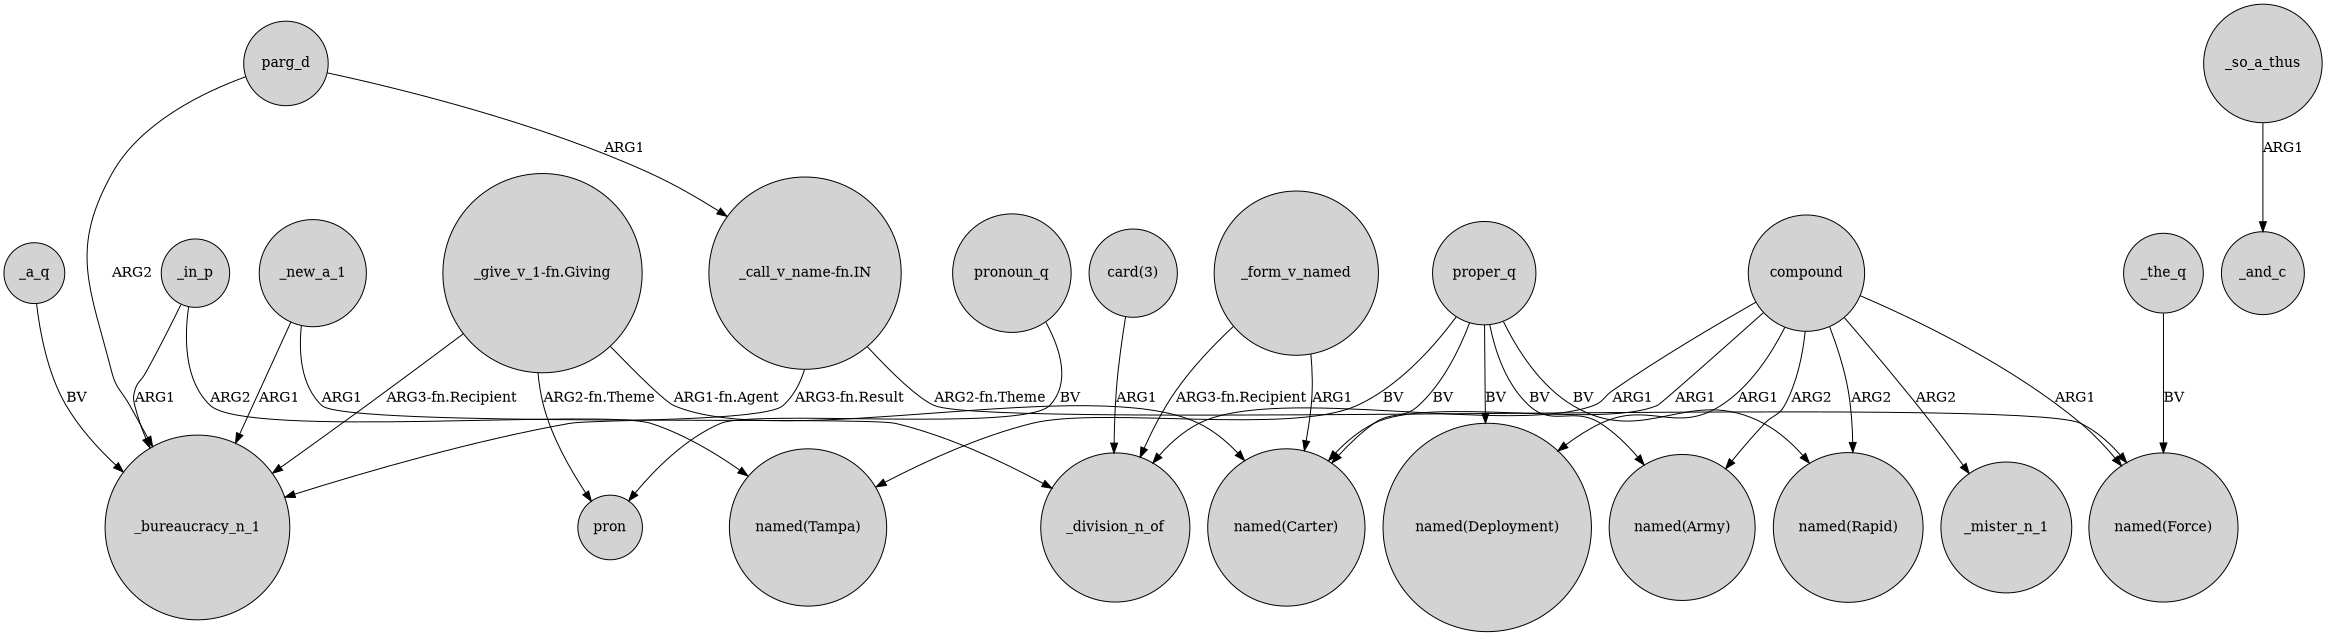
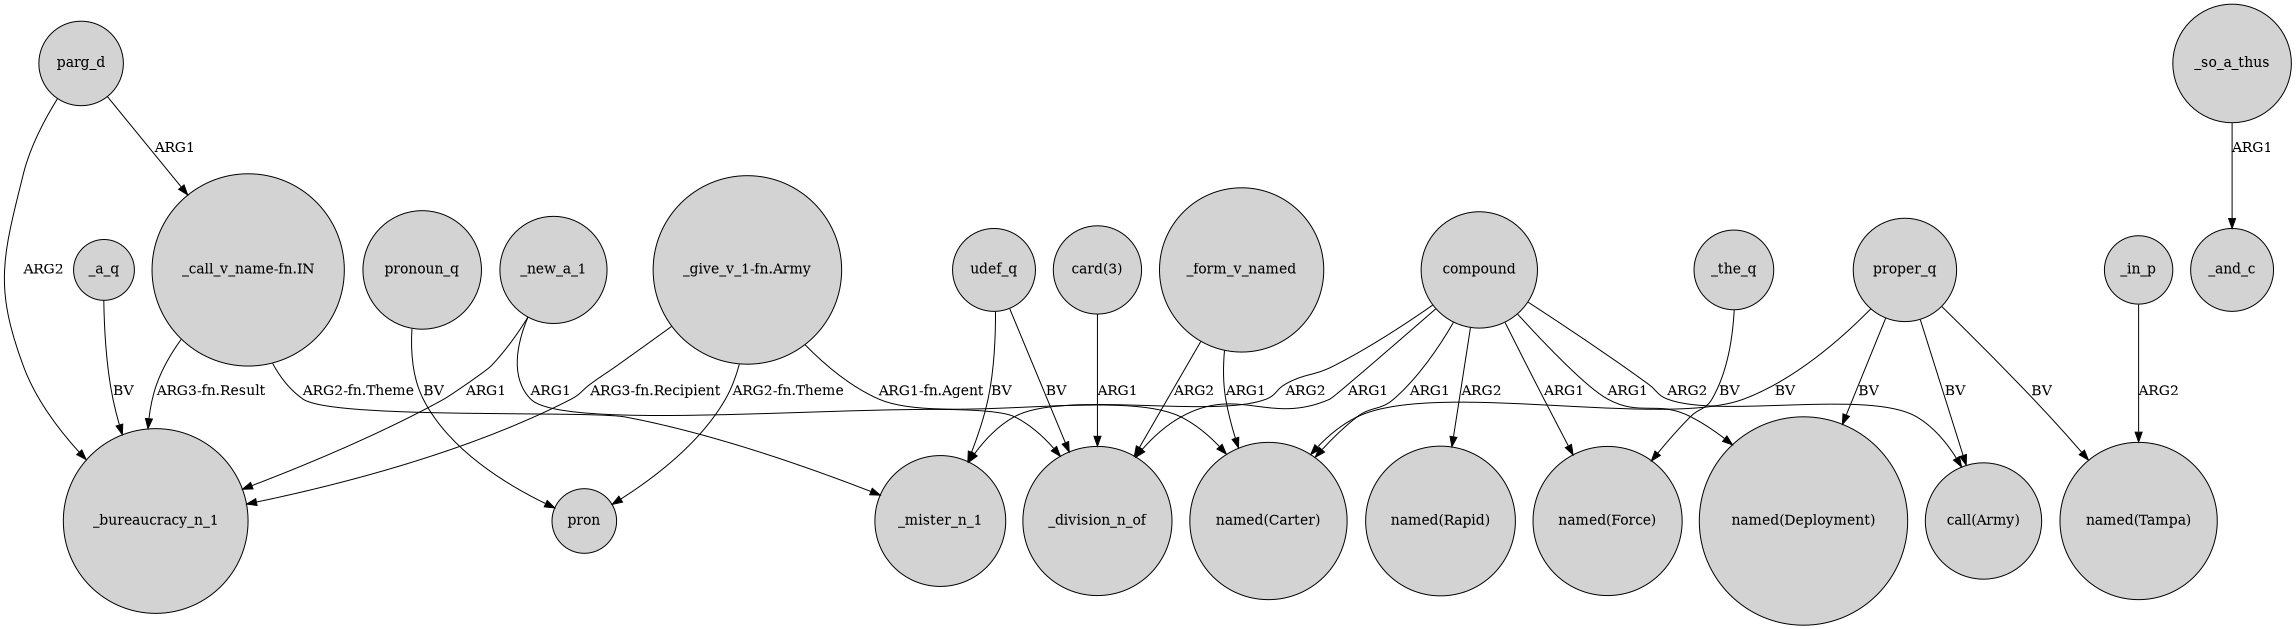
  digraph {
    node [shape=circle style=filled]
    n1 [label=_form_v_named]
    "named(Carter)"
    _division_n_of
-   "_give_v_1-fn.Giving"
+   "_give_v_1-fn.Giving" [label="_give_v_1-fn.Army"]
    _bureaucracy_n_1
    pron
    compound
    "named(Deployment)"
    "named(Force)"
    _mister_n_1
    "named(Rapid)"
-   "named(Army)"
+   "named(Army)" [label="call(Army)"]
    _in_p
    "named(Tampa)"
    _the_q
    proper_q
    "card(3)"
    _a_q
+   udef_q
    _so_a_thus
    _and_c
    parg_d
    "_call_v_name-fn.IN"
    pronoun_q
    _new_a_1
    n1 -> "named(Carter)" [label=ARG1]
-   n1 -> _division_n_of [label="ARG3-fn.Recipient"]
+   n1 -> _division_n_of [label=ARG2]
    "_give_v_1-fn.Giving" -> "named(Carter)" [label="ARG1-fn.Agent"]
    "_give_v_1-fn.Giving" -> _bureaucracy_n_1 [label="ARG3-fn.Recipient"]
    "_give_v_1-fn.Giving" -> pron [label="ARG2-fn.Theme"]
    compound -> "named(Carter)" [label=ARG1]
    compound -> _division_n_of [label=ARG1]
    compound -> "named(Deployment)" [label=ARG1]
    compound -> "named(Force)" [label=ARG1]
    compound -> _mister_n_1 [label=ARG2]
    compound -> "named(Rapid)" [label=ARG2]
    compound -> "named(Army)" [label=ARG2]
-   _in_p -> _bureaucracy_n_1 [label=ARG1]
    _in_p -> "named(Tampa)" [label=ARG2]
    _the_q -> "named(Force)" [label=BV]
    proper_q -> "named(Carter)" [label=BV]
    proper_q -> "named(Deployment)" [label=BV]
-   proper_q -> "named(Rapid)" [label=BV]
    proper_q -> "named(Army)" [label=BV]
    proper_q -> "named(Tampa)" [label=BV]
    "card(3)" -> _division_n_of [label=ARG1]
    _a_q -> _bureaucracy_n_1 [label=BV]
+   udef_q -> _division_n_of [label=BV]
+   udef_q -> _mister_n_1 [label=BV]
    _so_a_thus -> _and_c [label=ARG1]
    parg_d -> _bureaucracy_n_1 [label=ARG2]
    parg_d -> "_call_v_name-fn.IN" [label=ARG1]
    "_call_v_name-fn.IN" -> _bureaucracy_n_1 [label="ARG3-fn.Result"]
-   "_call_v_name-fn.IN" -> "named(Force)" [label="ARG2-fn.Theme"]
+   "_call_v_name-fn.IN" -> _mister_n_1 [label="ARG2-fn.Theme"]
    pronoun_q -> pron [label=BV]
    _new_a_1 -> _division_n_of [label=ARG1]
    _new_a_1 -> _bureaucracy_n_1 [label=ARG1]
  }
